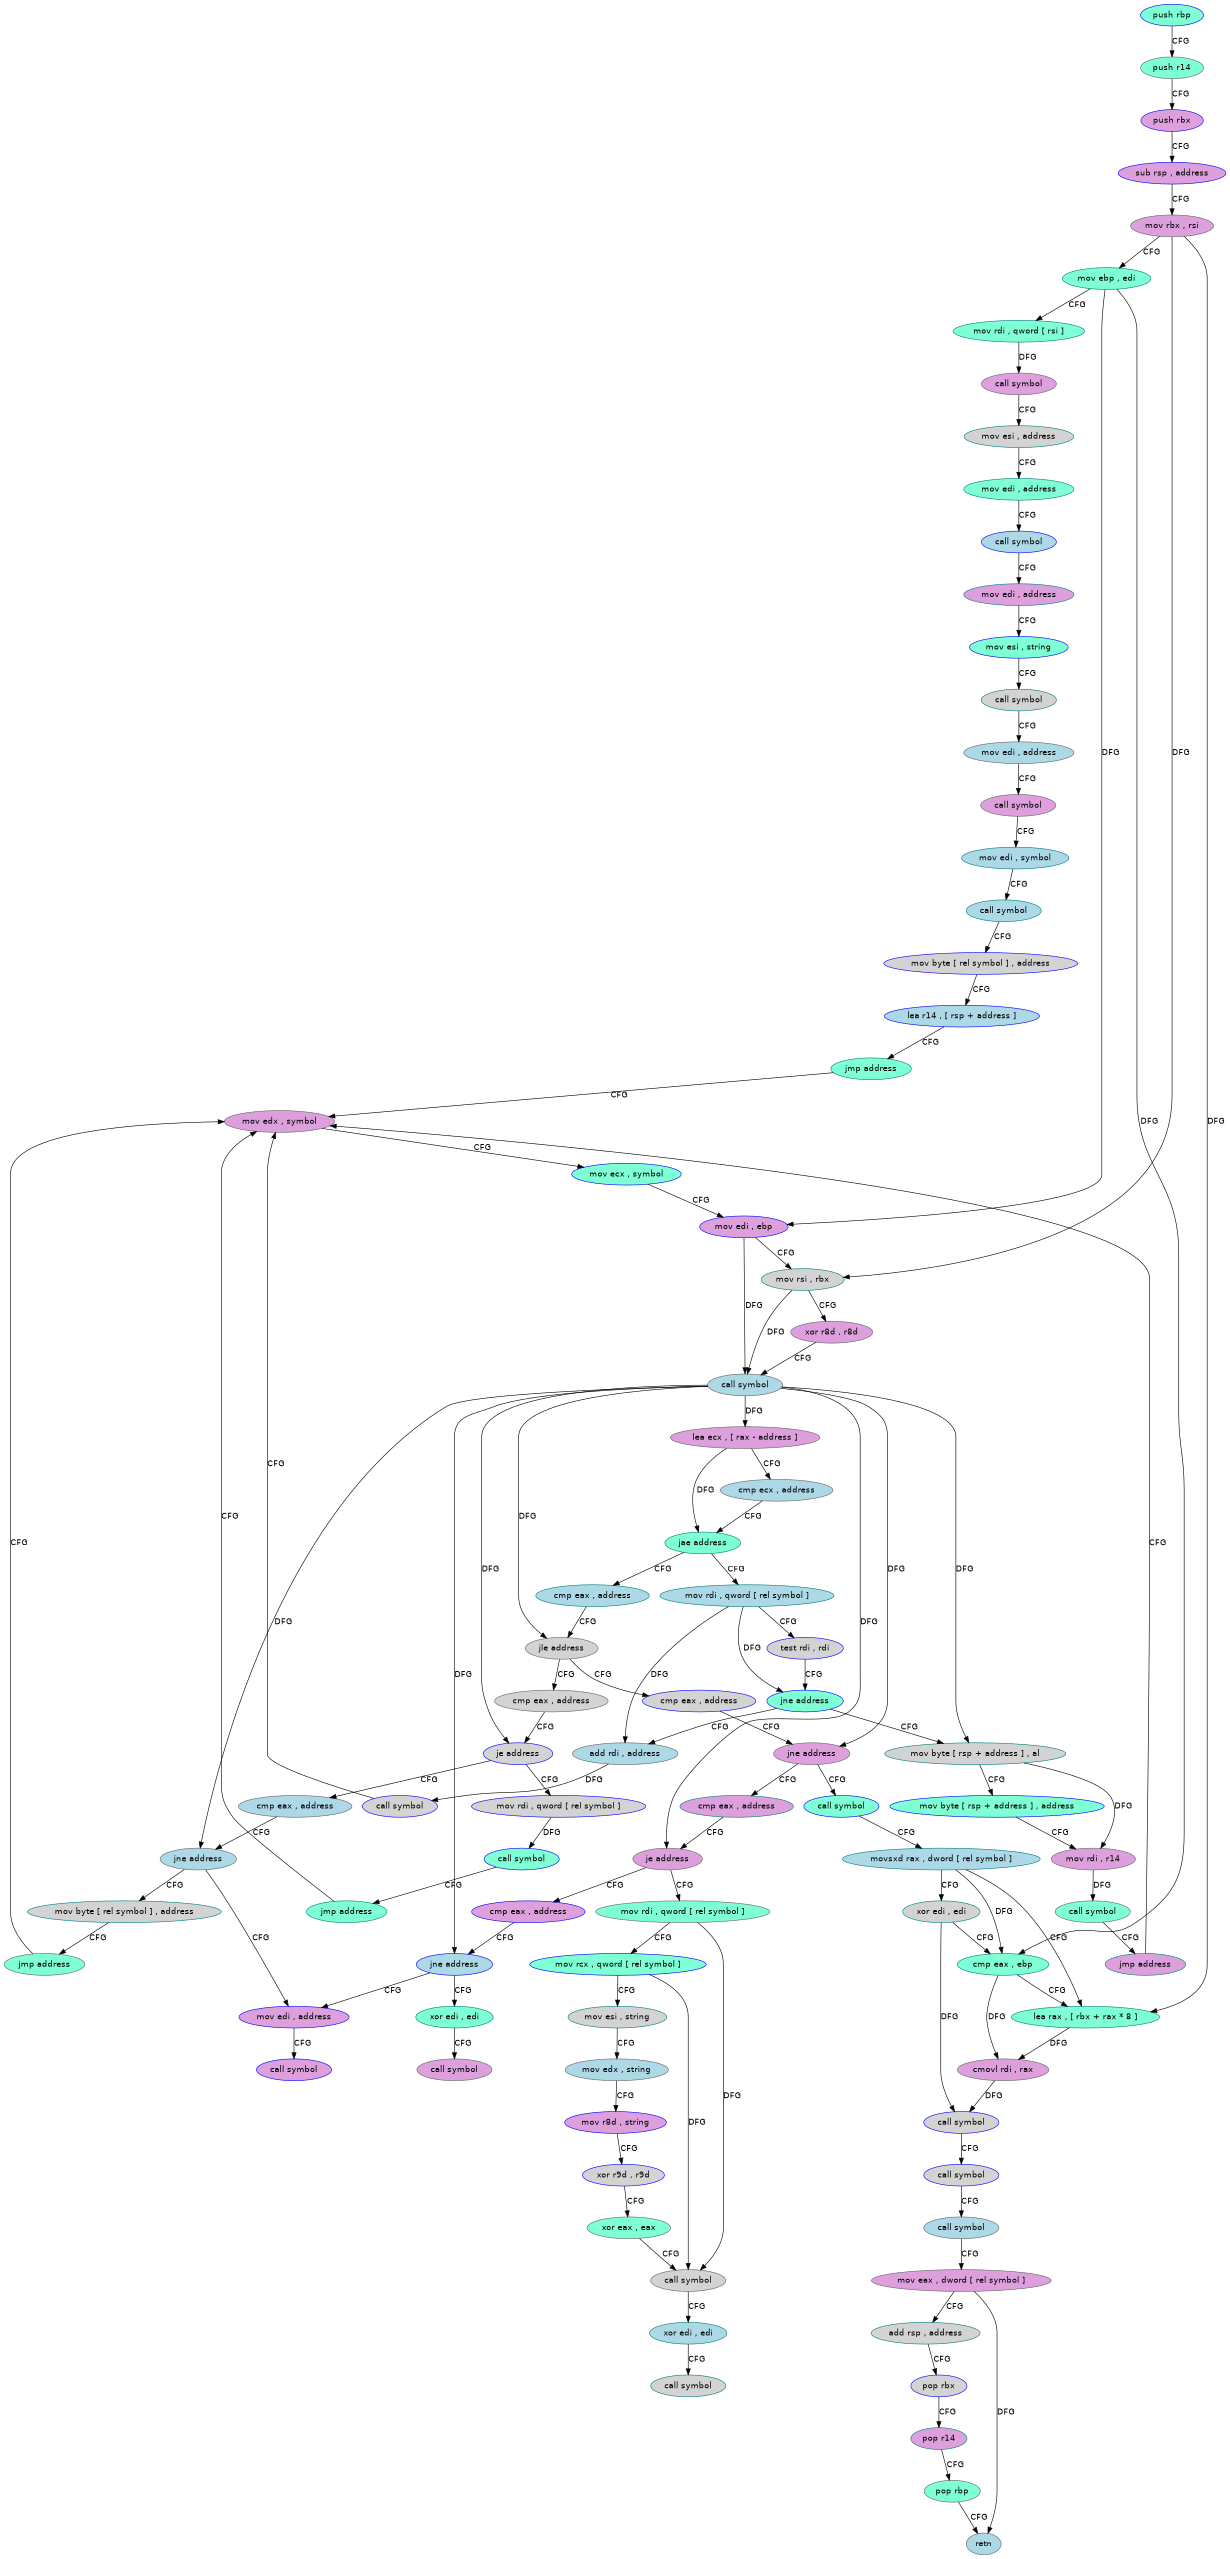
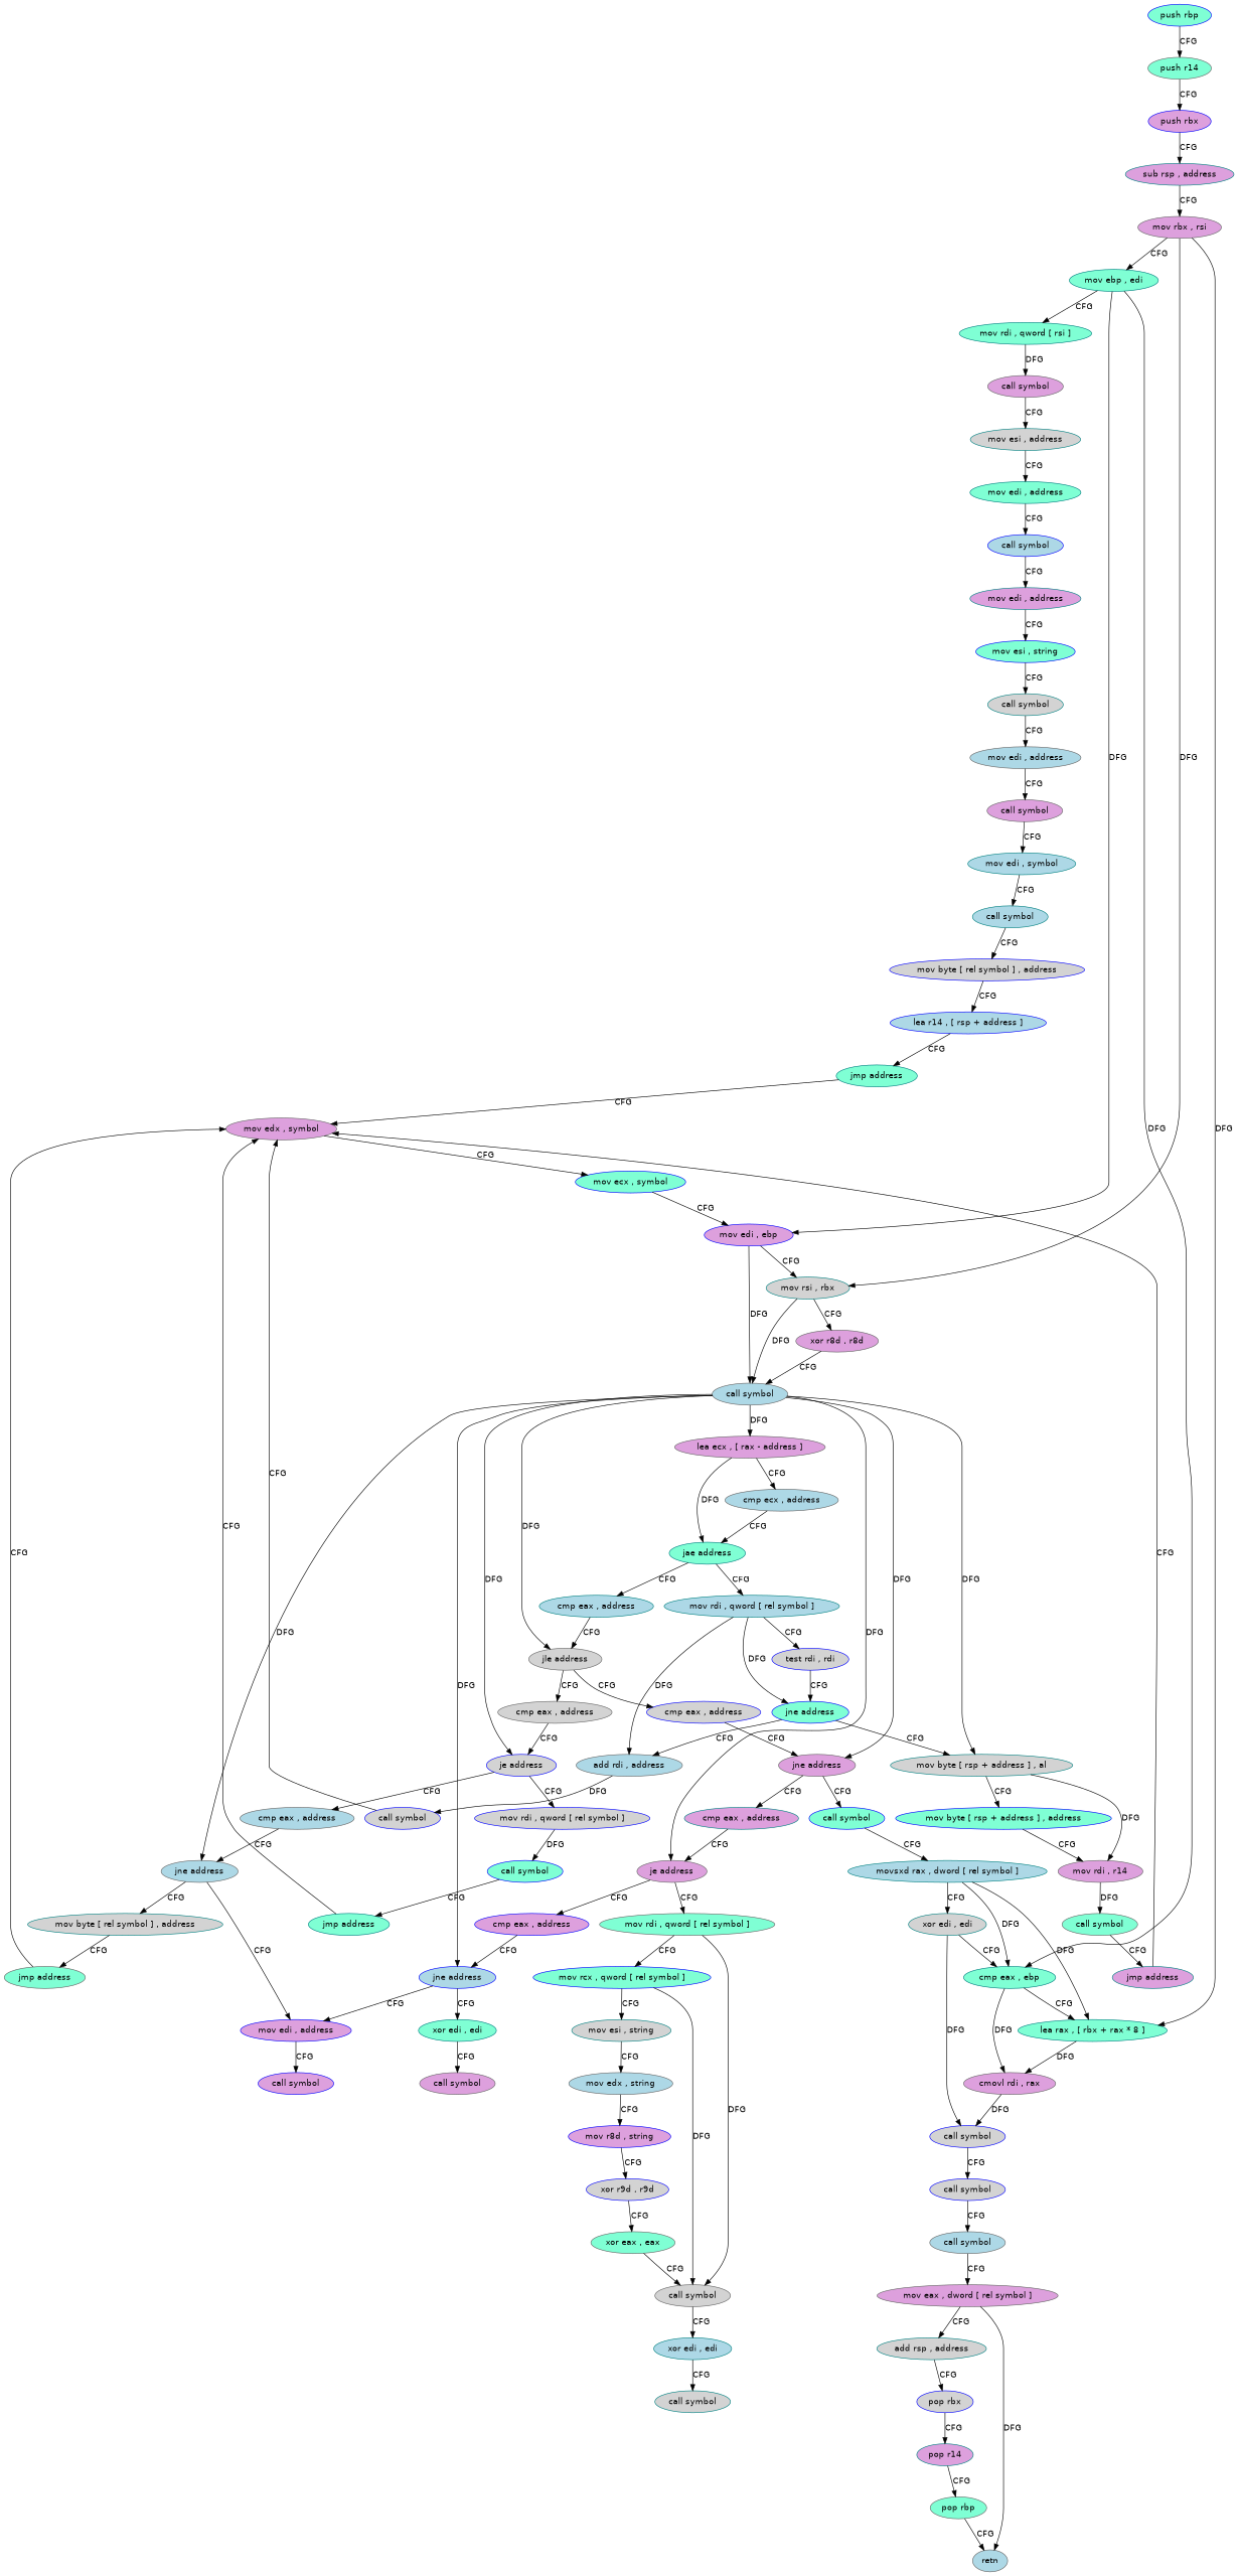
  digraph {
    fontname="DejaVu Sans"
    node [color=gray40 fillcolor=aquamarine fontname="DejaVu Sans" style=filled]
    edge [fontname="DejaVu Sans"]
    n1 [color=blue label="push rbp"]
    n2 [label="push r14"]
    n3 [color=blue fillcolor=plum label="push rbx"]
-   n4 [color=blue fillcolor=plum label="sub rsp , address"]
+   n4 [color=teal fillcolor=plum label="sub rsp , address"]
    n5 [fillcolor=plum label="mov rbx , rsi"]
    n6 [color=teal label="mov ebp , edi"]
    n7 [color=teal fillcolor=lightgrey label="mov rsi , rbx"]
    n8 [color=teal label="lea rax , [ rbx + rax * 8 ]"]
    n9 [color=teal label="mov rdi , qword [ rsi ]"]
    n10 [color=blue fillcolor=plum label="mov edi , ebp"]
    n11 [color=teal label="cmp eax , ebp"]
    n12 [fillcolor=lightblue label="call symbol"]
    n13 [fillcolor=plum label="xor r8d , r8d"]
    n14 [fillcolor=plum label="cmovl rdi , rax"]
    n15 [fillcolor=plum label="call symbol"]
    n16 [color=teal fillcolor=lightgrey label="mov esi , address"]
    n17 [color=teal label="mov edi , address"]
    n18 [color=blue fillcolor=lightblue label="call symbol"]
    n19 [color=teal fillcolor=plum label="mov edi , address"]
    n20 [color=blue label="mov esi , string"]
    n21 [color=teal fillcolor=lightgrey label="call symbol"]
    n22 [fillcolor=lightblue label="mov edi , address"]
    n23 [fillcolor=plum label="call symbol"]
    n24 [color=teal fillcolor=lightblue label="mov edi , symbol"]
    n25 [color=teal fillcolor=lightblue label="call symbol"]
    n26 [color=blue fillcolor=lightgrey label="mov byte [ rel symbol ] , address"]
    n27 [color=blue fillcolor=lightblue label="lea r14 , [ rsp + address ]"]
    n28 [color=teal label="jmp address"]
    n29 [fillcolor=plum label="mov edx , symbol"]
    n30 [color=blue label="mov ecx , symbol"]
    n31 [fillcolor=plum label="lea ecx , [ rax - address ]"]
    n32 [fillcolor=lightgrey label="jle address"]
    n33 [color=teal fillcolor=lightgrey label="mov byte [ rsp + address ] , al"]
    n34 [fillcolor=plum label="jne address"]
    n35 [color=blue fillcolor=lightgrey label="je address"]
    n36 [fillcolor=plum label="je address"]
    n37 [fillcolor=lightblue label="jne address"]
    n38 [color=blue fillcolor=lightblue label="jne address"]
    n39 [fillcolor=lightblue label="cmp ecx , address"]
    n40 [color=teal label="jae address"]
    n41 [color=blue fillcolor=lightgrey label="cmp eax , address"]
    n42 [fillcolor=lightgrey label="cmp eax , address"]
    n43 [color=blue label="mov byte [ rsp + address ] , address"]
    n44 [fillcolor=plum label="mov rdi , r14"]
    n45 [color=teal fillcolor=plum label="cmp eax , address"]
    n46 [color=blue label="call symbol"]
    n47 [color=blue fillcolor=lightgrey label="mov rdi , qword [ rel symbol ]"]
    n48 [fillcolor=lightblue label="cmp eax , address"]
    n49 [label="mov rdi , qword [ rel symbol ]"]
    n50 [color=blue fillcolor=plum label="cmp eax , address"]
    n51 [color=blue fillcolor=plum label="mov edi , address"]
    n52 [color=teal fillcolor=lightgrey label="mov byte [ rel symbol ] , address"]
    n53 [color=teal label="xor edi , edi"]
    n54 [color=teal fillcolor=lightblue label="cmp eax , address"]
    n55 [color=teal fillcolor=lightblue label="mov rdi , qword [ rel symbol ]"]
    n56 [color=blue fillcolor=lightgrey label="test rdi , rdi"]
    n57 [color=blue label="jne address"]
    n58 [fillcolor=lightblue label="add rdi , address"]
    n59 [color=blue fillcolor=lightgrey label="call symbol"]
    n60 [label="call symbol"]
    n61 [color=teal fillcolor=lightblue label="movsxd rax , dword [ rel symbol ]"]
    n62 [color=teal fillcolor=lightgrey label="xor edi , edi"]
    n63 [color=blue label="call symbol"]
    n64 [color=teal label="jmp address"]
    n65 [color=teal fillcolor=plum label="jmp address"]
    n66 [color=blue label="mov rcx , qword [ rel symbol ]"]
    n67 [fillcolor=lightgrey label="call symbol"]
    n68 [color=teal fillcolor=lightgrey label="mov esi , string"]
    n69 [color=teal fillcolor=lightblue label="xor edi , edi"]
    n70 [color=blue fillcolor=lightgrey label="call symbol"]
    n71 [color=blue fillcolor=lightgrey label="call symbol"]
    n72 [fillcolor=lightblue label="call symbol"]
    n73 [fillcolor=plum label="mov eax , dword [ rel symbol ]"]
    n74 [color=teal fillcolor=lightgrey label="add rsp , address"]
    n75 [fillcolor=lightblue label=retn]
    n76 [color=blue fillcolor=lightgrey label="pop rbx"]
    n77 [color=teal fillcolor=plum label="pop r14"]
    n78 [label="pop rbp"]
    n79 [color=blue fillcolor=plum label="call symbol"]
    n80 [label="jmp address"]
    n81 [fillcolor=lightblue label="mov edx , string"]
    n82 [color=blue fillcolor=plum label="mov r8d , string"]
    n83 [color=blue fillcolor=lightgrey label="xor r9d , r9d"]
    n84 [label="xor eax , eax"]
    n85 [color=teal fillcolor=lightgrey label="call symbol"]
    n86 [fillcolor=plum label="call symbol"]
    n1 -> n2 [label=CFG]
    n2 -> n3 [label=CFG]
    n3 -> n4 [label=CFG]
    n4 -> n5 [label=CFG]
    n5 -> n6 [label=CFG]
    n5 -> n7 [label=DFG]
    n5 -> n8 [label=DFG]
    n6 -> n9 [label=CFG]
    n6 -> n10 [label=DFG]
    n6 -> n11 [label=DFG]
    n7 -> n12 [label=DFG]
    n7 -> n13 [label=CFG]
    n8 -> n14 [label=DFG]
    n9 -> n15 [label=DFG]
    n10 -> n7 [label=CFG]
    n10 -> n12 [label=DFG]
    n11 -> n8 [label=CFG]
    n11 -> n14 [label=DFG]
    n12 -> n31 [label=DFG]
    n12 -> n32 [label=DFG]
    n12 -> n33 [label=DFG]
    n12 -> n34 [label=DFG]
    n12 -> n35 [label=DFG]
    n12 -> n36 [label=DFG]
    n12 -> n37 [label=DFG]
    n12 -> n38 [label=DFG]
    n13 -> n12 [label=CFG]
    n14 -> n70 [label=DFG]
    n15 -> n16 [label=CFG]
    n16 -> n17 [label=CFG]
    n17 -> n18 [label=CFG]
    n18 -> n19 [label=CFG]
    n19 -> n20 [label=CFG]
    n20 -> n21 [label=CFG]
    n21 -> n22 [label=CFG]
    n22 -> n23 [label=CFG]
    n23 -> n24 [label=CFG]
    n24 -> n25 [label=CFG]
    n25 -> n26 [label=CFG]
    n26 -> n27 [label=CFG]
    n27 -> n28 [label=CFG]
    n28 -> n29 [label=CFG]
    n29 -> n30 [label=CFG]
    n30 -> n10 [label=CFG]
    n31 -> n39 [label=CFG]
    n31 -> n40 [label=DFG]
    n32 -> n41 [label=CFG]
    n32 -> n42 [label=CFG]
    n33 -> n43 [label=CFG]
    n33 -> n44 [label=DFG]
    n34 -> n45 [label=CFG]
    n34 -> n46 [label=CFG]
    n35 -> n47 [label=CFG]
    n35 -> n48 [label=CFG]
    n36 -> n49 [label=CFG]
    n36 -> n50 [label=CFG]
    n37 -> n51 [label=CFG]
    n37 -> n52 [label=CFG]
    n38 -> n51 [label=CFG]
    n38 -> n53 [label=CFG]
    n39 -> n40 [label=CFG]
    n40 -> n54 [label=CFG]
    n40 -> n55 [label=CFG]
    n41 -> n34 [label=CFG]
    n42 -> n35 [label=CFG]
    n43 -> n44 [label=CFG]
    n44 -> n60 [label=DFG]
    n45 -> n36 [label=CFG]
    n46 -> n61 [label=CFG]
    n47 -> n63 [label=DFG]
    n48 -> n37 [label=CFG]
    n49 -> n66 [label=CFG]
    n49 -> n67 [label=DFG]
    n50 -> n38 [label=CFG]
    n51 -> n79 [label=CFG]
    n52 -> n80 [label=CFG]
    n53 -> n86 [label=CFG]
    n54 -> n32 [label=CFG]
    n55 -> n56 [label=CFG]
    n55 -> n57 [label=DFG]
    n55 -> n58 [label=DFG]
    n56 -> n57 [label=CFG]
    n57 -> n33 [label=CFG]
    n57 -> n58 [label=CFG]
    n58 -> n59 [label=DFG]
    n59 -> n29 [label=CFG]
    n60 -> n65 [label=CFG]
-   n61 -> n8 [label=CFG]
+   n61 -> n8 [label=DFG]
    n61 -> n11 [label=DFG]
    n61 -> n62 [label=CFG]
    n62 -> n11 [label=CFG]
    n62 -> n70 [label=DFG]
    n63 -> n64 [label=CFG]
    n64 -> n29 [label=CFG]
    n65 -> n29 [label=CFG]
    n66 -> n67 [label=DFG]
    n66 -> n68 [label=CFG]
    n67 -> n69 [label=CFG]
    n68 -> n81 [label=CFG]
    n69 -> n85 [label=CFG]
    n70 -> n71 [label=CFG]
    n71 -> n72 [label=CFG]
    n72 -> n73 [label=CFG]
    n73 -> n74 [label=CFG]
    n73 -> n75 [label=DFG]
    n74 -> n76 [label=CFG]
    n76 -> n77 [label=CFG]
    n77 -> n78 [label=CFG]
    n78 -> n75 [label=CFG]
    n80 -> n29 [label=CFG]
    n81 -> n82 [label=CFG]
    n82 -> n83 [label=CFG]
    n83 -> n84 [label=CFG]
    n84 -> n67 [label=CFG]
  }
